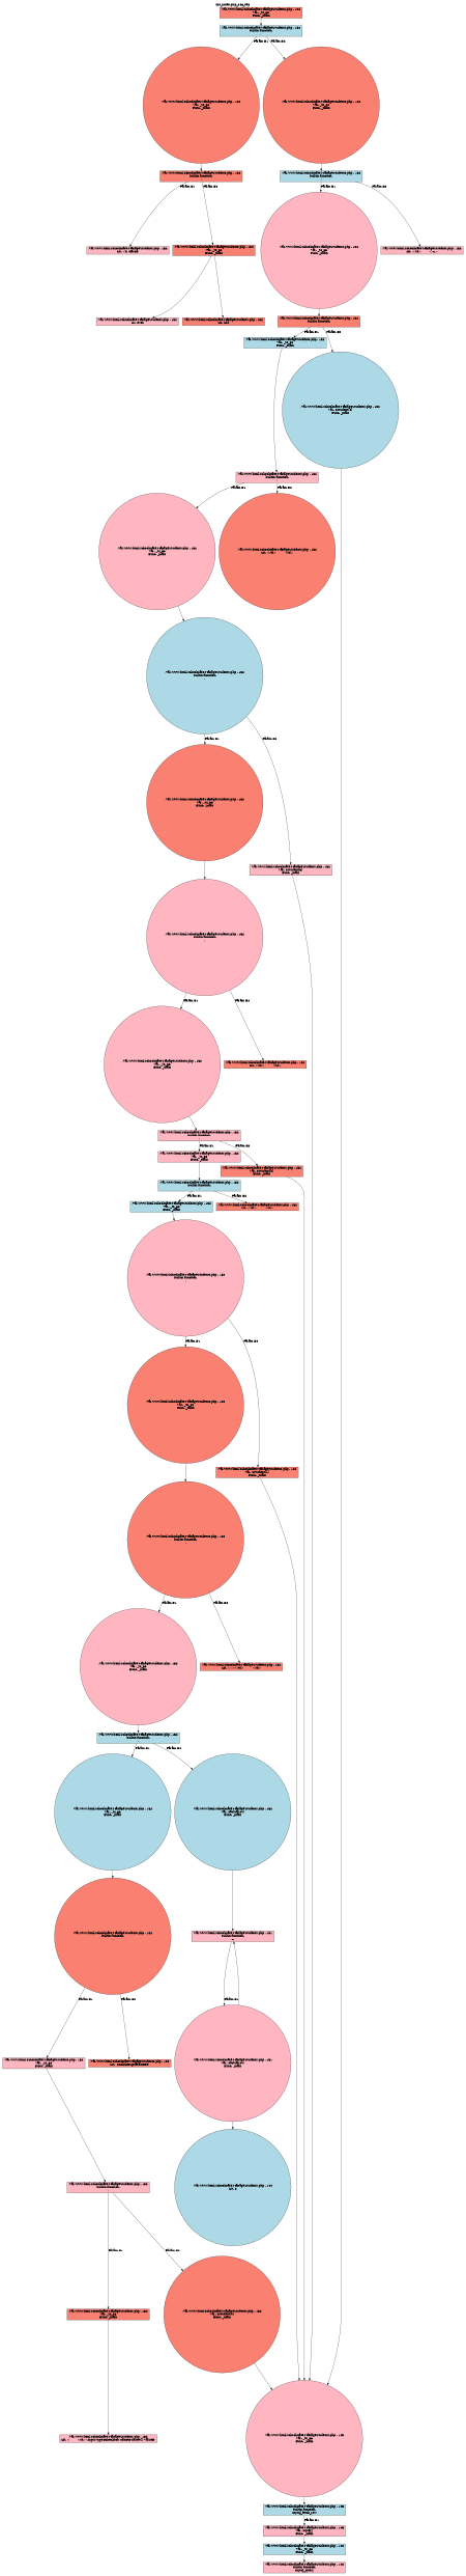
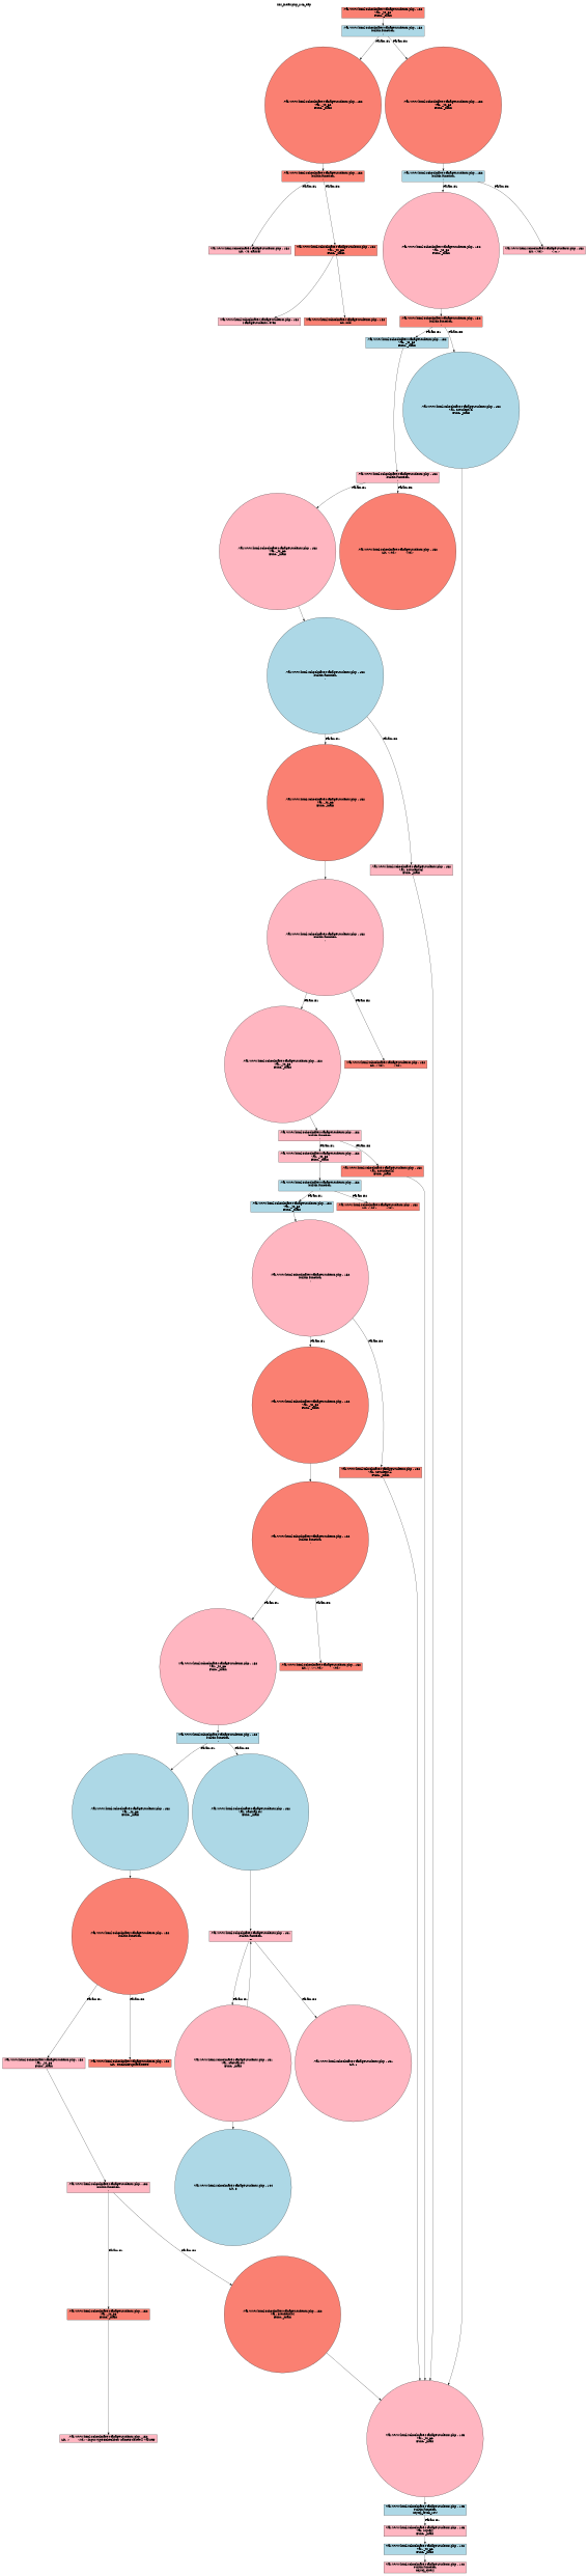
  digraph {
    label="xss_index.php_246_dep"
    labelloc=t
    node [fillcolor=lightpink shape=box style=filled]
    n1 [fillcolor=salmon label="/var/www/html/schoolmate/ManageStudents.php : 152\nVar: _t0_66\nFunc: _main\n"]
    n2 [fillcolor=lightblue label="/var/www/html/schoolmate/ManageStudents.php : 152\nbuiltin function:\n.\n"]
    n3 [fillcolor=salmon label="/var/www/html/schoolmate/ManageStudents.php : 152\nVar: _t0_66\nFunc: _main\n" shape=circle]
    n4 [fillcolor=salmon label="/var/www/html/schoolmate/ManageStudents.php : 152\nVar: _t2_66\nFunc: _main\n" shape=circle]
    n5 [fillcolor=salmon label="/var/www/html/schoolmate/ManageStudents.php : 152\nbuiltin function:\n.\n"]
    n6 [fillcolor=lightblue label="/var/www/html/schoolmate/ManageStudents.php : 152\nbuiltin function:\n.\n"]
    n7 [label="/var/www/html/schoolmate/ManageStudents.php : 152\nLit: <tr class='\n"]
    n8 [fillcolor=salmon label="/var/www/html/schoolmate/ManageStudents.php : 152\nVar: _t0_66\nFunc: _main\n"]
-   n9 [label="/var/www/html/schoolmate/ManageStudents.php : 152\nLit: even\n"]
+   n9 [label="/var/www/html/schoolmate/ManageStudents.php : 152\nManageStudents: even\n"]
    n10 [fillcolor=salmon label="/var/www/html/schoolmate/ManageStudents.php : 152\nLit: odd\n"]
    n11 [label="/var/www/html/schoolmate/ManageStudents.php : 152\nVar: _t2_66\nFunc: _main\n" shape=circle]
    n12 [label="/var/www/html/schoolmate/ManageStudents.php : 152\nLit: </td>	 </tr>\n"]
    n13 [fillcolor=salmon label="/var/www/html/schoolmate/ManageStudents.php : 152\nbuiltin function:\n.\n"]
    n14 [fillcolor=lightblue label="/var/www/html/schoolmate/ManageStudents.php : 152\nVar: _t2_66\nFunc: _main\n"]
    n15 [fillcolor=lightblue label="/var/www/html/schoolmate/ManageStudents.php : 152\nVar: $student[4]\nFunc: _main\n" shape=circle]
    n16 [label="/var/www/html/schoolmate/ManageStudents.php : 152\nbuiltin function:\n.\n"]
    n17 [label="/var/www/html/schoolmate/ManageStudents.php : 145\nVar: _t0_66\nFunc: _main\n" shape=circle]
    n18 [label="/var/www/html/schoolmate/ManageStudents.php : 152\nVar: _t2_66\nFunc: _main\n" shape=circle]
    n19 [fillcolor=salmon label="/var/www/html/schoolmate/ManageStudents.php : 152\nLit: </td>	  <td>\n" shape=circle]
    n20 [fillcolor=lightblue label="/var/www/html/schoolmate/ManageStudents.php : 152\nbuiltin function:\n.\n" shape=circle]
    n21 [fillcolor=salmon label="/var/www/html/schoolmate/ManageStudents.php : 152\nVar: _t2_66\nFunc: _main\n" shape=circle]
    n22 [label="/var/www/html/schoolmate/ManageStudents.php : 152\nVar: $student[3]\nFunc: _main\n"]
    n23 [label="/var/www/html/schoolmate/ManageStudents.php : 152\nbuiltin function:\n.\n" shape=circle]
    n24 [label="/var/www/html/schoolmate/ManageStudents.php : 152\nVar: _t2_66\nFunc: _main\n" shape=circle]
    n25 [fillcolor=salmon label="/var/www/html/schoolmate/ManageStudents.php : 152\nLit: </td>	  <td>\n"]
    n26 [label="/var/www/html/schoolmate/ManageStudents.php : 152\nbuiltin function:\n.\n"]
    n27 [label="/var/www/html/schoolmate/ManageStudents.php : 152\nVar: _t2_66\nFunc: _main\n"]
    n28 [fillcolor=salmon label="/var/www/html/schoolmate/ManageStudents.php : 152\nVar: $student[2]\nFunc: _main\n"]
    n29 [fillcolor=lightblue label="/var/www/html/schoolmate/ManageStudents.php : 152\nbuiltin function:\n.\n"]
    n30 [fillcolor=lightblue label="/var/www/html/schoolmate/ManageStudents.php : 152\nVar: _t2_66\nFunc: _main\n"]
    n31 [fillcolor=salmon label="/var/www/html/schoolmate/ManageStudents.php : 152\nLit: </td>	  <td>\n"]
    n32 [label="/var/www/html/schoolmate/ManageStudents.php : 152\nbuiltin function:\n.\n" shape=circle]
    n33 [fillcolor=salmon label="/var/www/html/schoolmate/ManageStudents.php : 152\nVar: _t2_66\nFunc: _main\n" shape=circle]
    n34 [fillcolor=salmon label="/var/www/html/schoolmate/ManageStudents.php : 152\nVar: $student[1]\nFunc: _main\n"]
    n35 [fillcolor=salmon label="/var/www/html/schoolmate/ManageStudents.php : 152\nbuiltin function:\n.\n" shape=circle]
    n36 [label="/var/www/html/schoolmate/ManageStudents.php : 152\nVar: _t2_66\nFunc: _main\n" shape=circle]
    n37 [fillcolor=salmon label="/var/www/html/schoolmate/ManageStudents.php : 152\nLit: );' /></td>	  <td>\n"]
    n38 [fillcolor=lightblue label="/var/www/html/schoolmate/ManageStudents.php : 152\nbuiltin function:\n.\n"]
    n39 [fillcolor=lightblue label="/var/www/html/schoolmate/ManageStudents.php : 152\nVar: _t2_66\nFunc: _main\n" shape=circle]
    n40 [fillcolor=lightblue label="/var/www/html/schoolmate/ManageStudents.php : 152\nVar: $actualrow\nFunc: _main\n" shape=circle]
    n41 [fillcolor=salmon label="/var/www/html/schoolmate/ManageStudents.php : 152\nbuiltin function:\n.\n" shape=circle]
    n42 [label="/var/www/html/schoolmate/ManageStudents.php : 151\nbuiltin function:\n+\n"]
    n43 [label="/var/www/html/schoolmate/ManageStudents.php : 152\nVar: _t2_66\nFunc: _main\n"]
    n44 [fillcolor=salmon label="/var/www/html/schoolmate/ManageStudents.php : 152\nLit:  onClick=updateboxes(\n"]
    n45 [label="/var/www/html/schoolmate/ManageStudents.php : 152\nbuiltin function:\n.\n"]
    n46 [fillcolor=salmon label="/var/www/html/schoolmate/ManageStudents.php : 152\nVar: _t2_66\nFunc: _main\n"]
    n47 [fillcolor=salmon label="/var/www/html/schoolmate/ManageStudents.php : 152\nVar: $student[0]\nFunc: _main\n" shape=circle]
    n48 [label="/var/www/html/schoolmate/ManageStudents.php : 152\nLit: >	  <td><input type=checkbox' name='delete[]' value='\n"]
    n49 [fillcolor=lightblue label="/var/www/html/schoolmate/ManageStudents.php : 145\nbuiltin function:\nmysql_fetch_row\n"]
    n50 [label="/var/www/html/schoolmate/ManageStudents.php : 145\nVar: $query\nFunc: _main\n"]
    n51 [fillcolor=lightblue label="/var/www/html/schoolmate/ManageStudents.php : 142\nVar: _t0_66\nFunc: _main\n"]
    n52 [label="/var/www/html/schoolmate/ManageStudents.php : 142\nbuiltin function:\nmysql_query\n"]
    n53 [label="/var/www/html/schoolmate/ManageStudents.php : 151\nVar: $actualrow\nFunc: _main\n" shape=circle]
+   n54 [label="/var/www/html/schoolmate/ManageStudents.php : 151\nLit: 1\n" shape=circle]
    n55 [fillcolor=lightblue label="/var/www/html/schoolmate/ManageStudents.php : 144\nLit: 8\n" shape=circle]
    n1 -> n2
    n2 -> n3 [label="Param #1"]
    n2 -> n4 [label="Param #2"]
    n3 -> n5
    n4 -> n6
    n5 -> n7 [label="Param #1"]
    n5 -> n8 [label="Param #2"]
    n6 -> n11 [label="Param #1"]
    n6 -> n12 [label="Param #2"]
    n8 -> n9
    n8 -> n10
    n11 -> n13
    n13 -> n14 [label="Param #1"]
    n13 -> n15 [label="Param #2"]
    n14 -> n16
    n15 -> n17
    n16 -> n18 [label="Param #1"]
    n16 -> n19 [label="Param #2"]
    n17 -> n49
    n18 -> n20
    n20 -> n21 [label="Param #1"]
    n20 -> n22 [label="Param #2"]
    n21 -> n23
    n22 -> n17
    n23 -> n24 [label="Param #1"]
    n23 -> n25 [label="Param #2"]
    n24 -> n26
    n26 -> n27 [label="Param #1"]
    n26 -> n28 [label="Param #2"]
    n27 -> n29
    n28 -> n17
    n29 -> n30 [label="Param #1"]
    n29 -> n31 [label="Param #2"]
    n30 -> n32
    n32 -> n33 [label="Param #1"]
    n32 -> n34 [label="Param #2"]
    n33 -> n35
    n34 -> n17
    n35 -> n36 [label="Param #1"]
    n35 -> n37 [label="Param #2"]
    n36 -> n38
    n38 -> n39 [label="Param #1"]
    n38 -> n40 [label="Param #2"]
    n39 -> n41
    n40 -> n42
    n41 -> n43 [label="Param #1"]
    n41 -> n44 [label="Param #2"]
    n42 -> n53 [label="Param #1"]
+   n42 -> n54 [label="Param #2"]
    n43 -> n45
    n45 -> n46 [label="Param #1"]
    n45 -> n47 [label="Param #2"]
    n46 -> n48
    n47 -> n17
    n49 -> n50 [label="Param #1"]
    n50 -> n51
    n51 -> n52
    n53 -> n42
    n53 -> n55
  }
